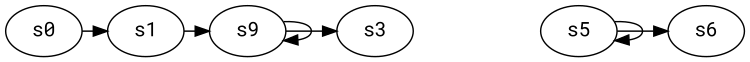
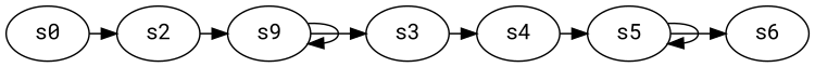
  digraph {
    fontname="Roboto Mono"
    node [fontname="Roboto Mono" player=1]
    edge [fontname="Roboto Mono"]
    s0 [player=0]
-   s1
+   s1 [label=s2]
    n3 [label=s9 player=0]
    s3
+   s4
    s5
    s6 [player=0]
    s0 -> s1 [constraint="time % 5 == 3 || time % 5 == 4"]
    s1 -> n3 [constraint="time == 5 || time == 11 || time == 12 || time == 14 || time == 19 || time == 22"]
    n3 -> n3 [constraint="time % 3 == 0"]
    n3 -> s3 [constraint="time % 3 == 0 && !(time % 5 == 0)"]
+   s3 -> s4 [constraint="time == 0 || time == 6 || time == 7 || time == 16 || time == 17"]
+   s4 -> s5 [constraint="time == 6 || time == 7 || time == 14 || time == 22"]
    s5 -> s5 [constraint="time % 2 == 0"]
    s5 -> s6 [constraint="time == 3 || time == 11"]
  }
